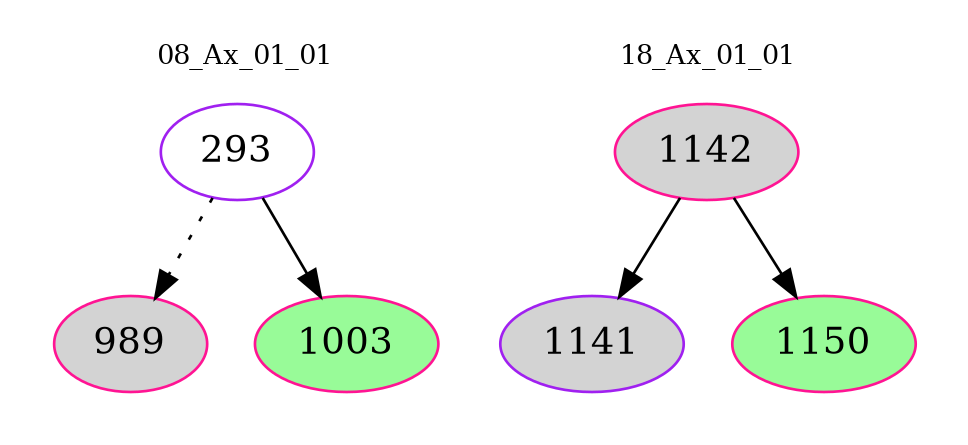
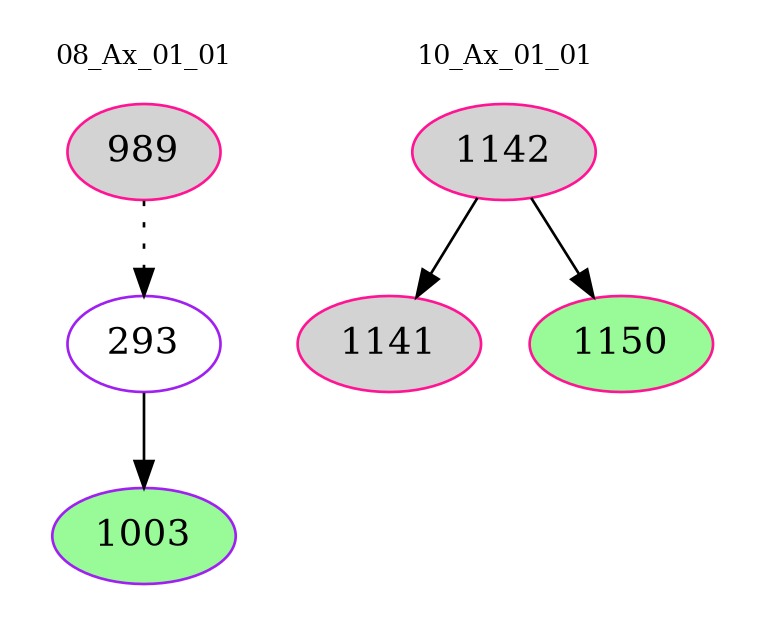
  digraph {
    node [color=deeppink fillcolor=lightgrey style=filled]
    edge [color=black style=solid]
    n1 [color=purple fillcolor=white label=293]
    n2 [label=989]
-   n3 [fillcolor=palegreen label=1003]
+   n3 [color=purple fillcolor=palegreen label=1003]
    n4 [label=1142]
-   n5 [color=purple label=1141]
+   n5 [label=1141]
    n6 [fillcolor=palegreen label=1150]
    subgraph cluster_1 {
      color=white
      fontsize=10
      label="08_Ax_01_01"
      n1
      n2
      n3
    }
    subgraph cluster_2 {
      color=white
      fontsize=10
-     label="18_Ax_01_01"
+     label="10_Ax_01_01"
      n4
      n5
      n6
    }
-   n1 -> n2 [style=dotted]
+   n2 -> n1 [style=dotted]
    n1 -> n3
    n4 -> n5
    n4 -> n6
  }
